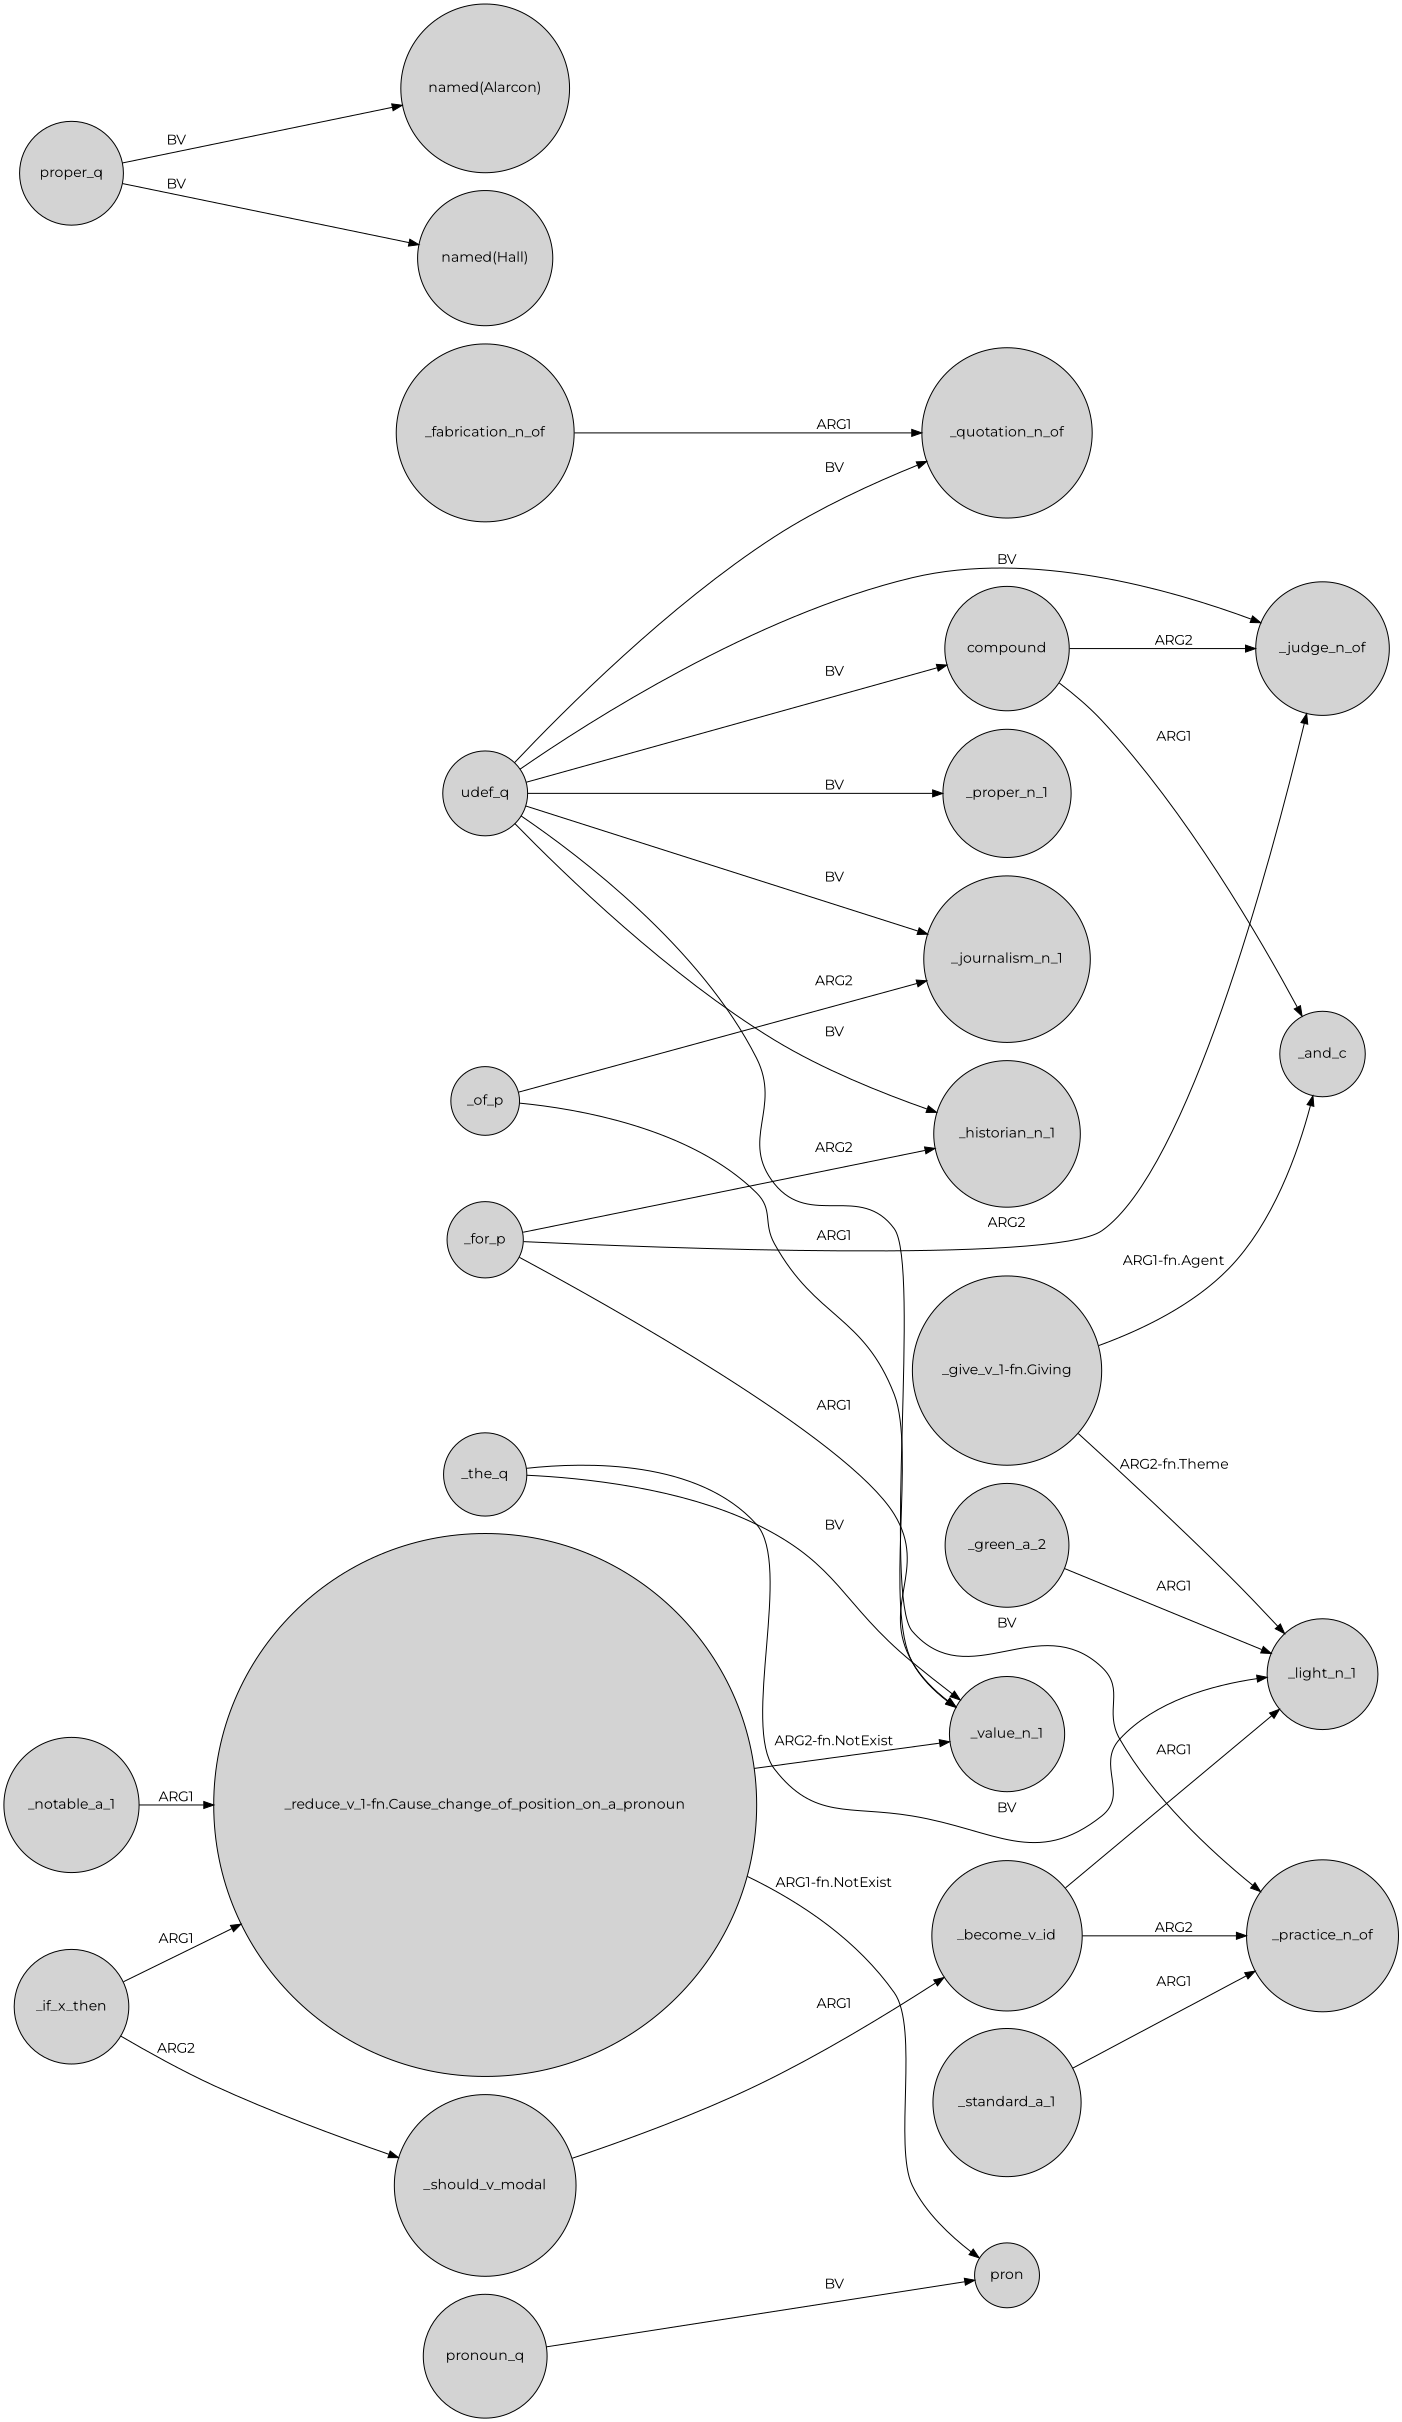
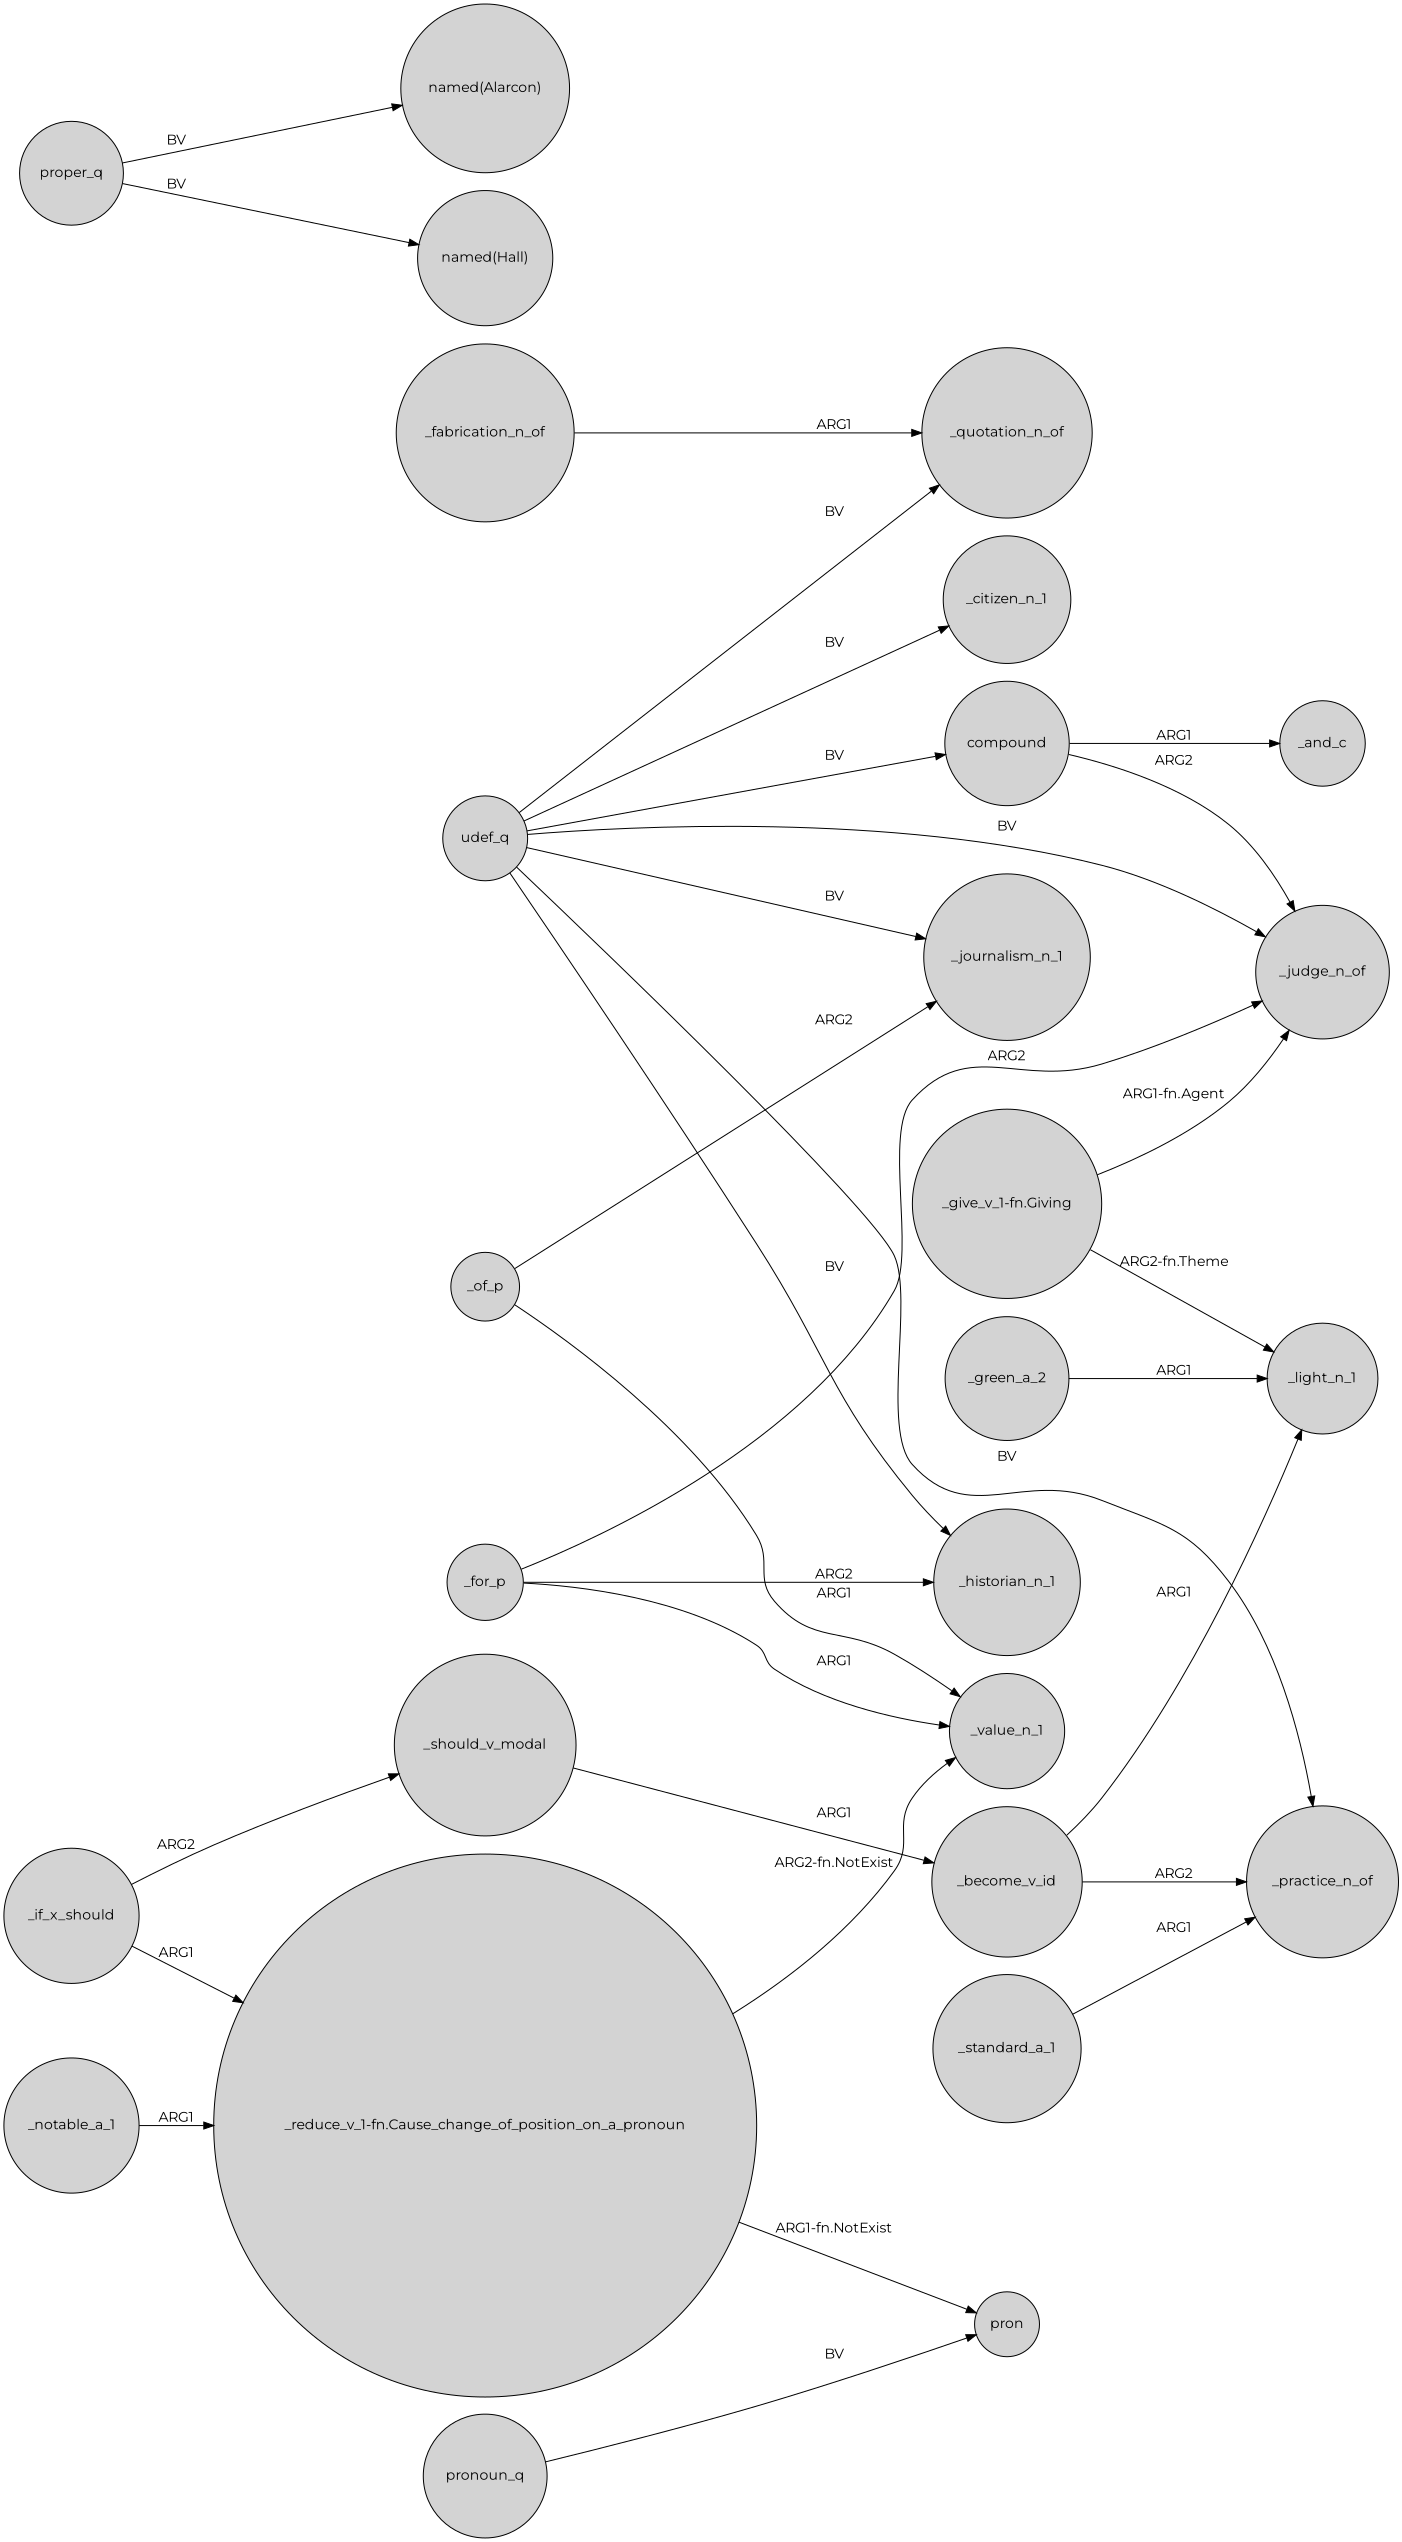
  digraph {
    fontname=Montserrat
    rankdir=LR
    node [fontname=Montserrat shape=circle style=filled]
    edge [fontname=Montserrat]
    _of_p
    _journalism_n_1
    _value_n_1
    _fabrication_n_of
    _quotation_n_of
    proper_q
    "named(Alarcon)"
    "named(Hall)"
    n9 [label="_reduce_v_1-fn.Cause_change_of_position_on_a_pronoun"]
    pron
    compound
    _judge_n_of
    _and_c
    "_give_v_1-fn.Giving"
    _light_n_1
    _for_p
    _historian_n_1
    udef_q
-   _citizen_n_1 [label=_proper_n_1]
+   _citizen_n_1
    _practice_n_of
    pronoun_q
    _become_v_id
-   _if_x_then
+   _if_x_then [label=_if_x_should]
    _should_v_modal
-   _the_q
    _standard_a_1
    _notable_a_1
    _green_a_2
    _of_p -> _journalism_n_1 [label=ARG2]
    _of_p -> _value_n_1 [label=ARG1]
    _fabrication_n_of -> _quotation_n_of [label=ARG1]
    proper_q -> "named(Alarcon)" [label=BV]
    proper_q -> "named(Hall)" [label=BV]
    n9 -> _value_n_1 [label="ARG2-fn.NotExist"]
    n9 -> pron [label="ARG1-fn.NotExist"]
    compound -> _judge_n_of [label=ARG2]
    compound -> _and_c [label=ARG1]
-   "_give_v_1-fn.Giving" -> _and_c [label="ARG1-fn.Agent"]
+   "_give_v_1-fn.Giving" -> _judge_n_of [label="ARG1-fn.Agent"]
    "_give_v_1-fn.Giving" -> _light_n_1 [label="ARG2-fn.Theme"]
    _for_p -> _value_n_1 [label=ARG1]
    _for_p -> _judge_n_of [label=ARG2]
    _for_p -> _historian_n_1 [label=ARG2]
    udef_q -> _journalism_n_1 [label=BV]
    udef_q -> _quotation_n_of [label=BV]
    udef_q -> compound [label=BV]
    udef_q -> _judge_n_of [label=BV]
    udef_q -> _historian_n_1 [label=BV]
    udef_q -> _citizen_n_1 [label=BV]
    udef_q -> _practice_n_of [label=BV]
    pronoun_q -> pron [label=BV]
    _become_v_id -> _light_n_1 [label=ARG1]
    _become_v_id -> _practice_n_of [label=ARG2]
    _if_x_then -> n9 [label=ARG1]
    _if_x_then -> _should_v_modal [label=ARG2]
    _should_v_modal -> _become_v_id [label=ARG1]
-   _the_q -> _value_n_1 [label=BV]
-   _the_q -> _light_n_1 [label=BV]
    _standard_a_1 -> _practice_n_of [label=ARG1]
    _notable_a_1 -> n9 [label=ARG1]
    _green_a_2 -> _light_n_1 [label=ARG1]
  }
